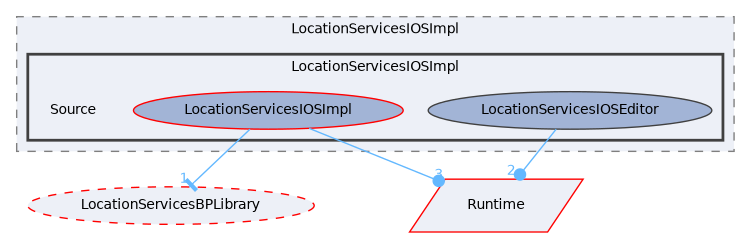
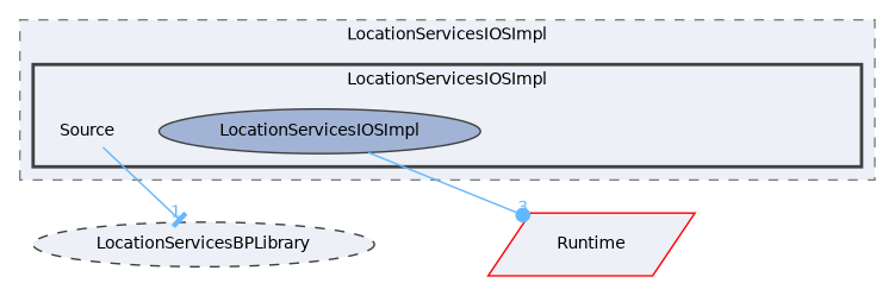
  digraph {
    compound=true
    node [fontname=Helvetica fontsize=10 shape=ellipse color=grey25 fillcolor="#a2b4d6" style=filled]
    edge [color=steelblue1 fontcolor=steelblue1 fontname=Helvetica fontsize=10 labeldistance=1.5 labelfontname=Helvetica labelfontsize=10 arrowhead=dot]
    n1 [height=0.2 label=Source shape=plaintext width=0.4 color="" fillcolor="" style=""]
-   n2 [height=0.2 label=LocationServicesIOSEditor width=0.4]
-   n3 [color=red height=0.2 label=LocationServicesIOSImpl width=0.4]
+   n3 [height=0.2 label=LocationServicesIOSImpl width=0.4]
    n4 [color=red fillcolor="#edf0f7" height=0.2 label=Runtime shape=parallelogram width=0.4]
-   n5 [color=red fillcolor="#edf0f7" height=0.2 label=LocationServicesBPLibrary style="filled,dashed" width=0.4]
+   n5 [fillcolor="#edf0f7" height=0.2 label=LocationServicesBPLibrary style="filled,dashed" width=0.4]
    subgraph cluster_1 {
      bgcolor="#edf0f7"
      fontname=Helvetica
      fontsize=10
      label=LocationServicesIOSImpl
      pencolor=grey50
      style="filled,dashed"
      subgraph cluster_2 {
        bgcolor="#edf0f7"
        fontname=Helvetica
        fontsize=10
        pencolor=grey25
        style="filled,bold"
        n1
-       n2
        n3
      }
    }
-   n2 -> n4 [headlabel=2]
    n3 -> n4 [headlabel=3]
-   n3 -> n5 [headlabel=1 arrowhead=tee]
+   n1 -> n5 [headlabel=1 arrowhead=tee]
  }
